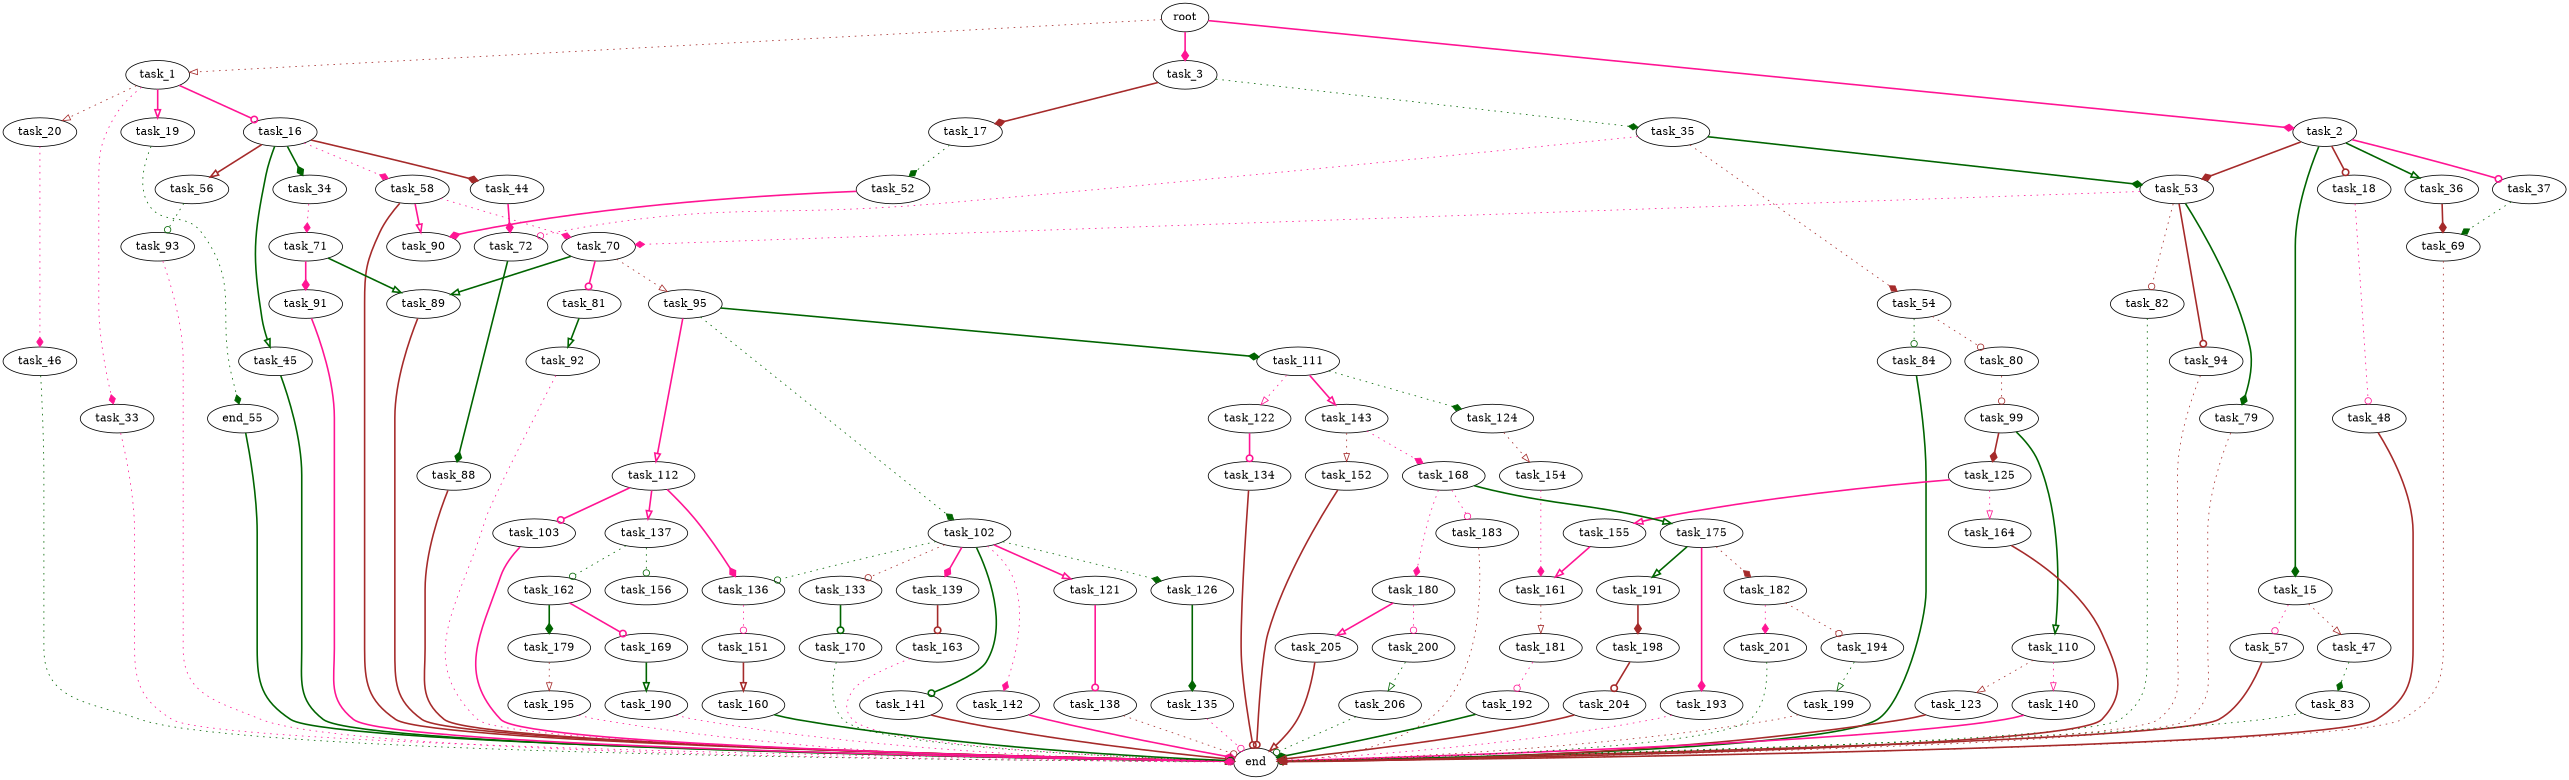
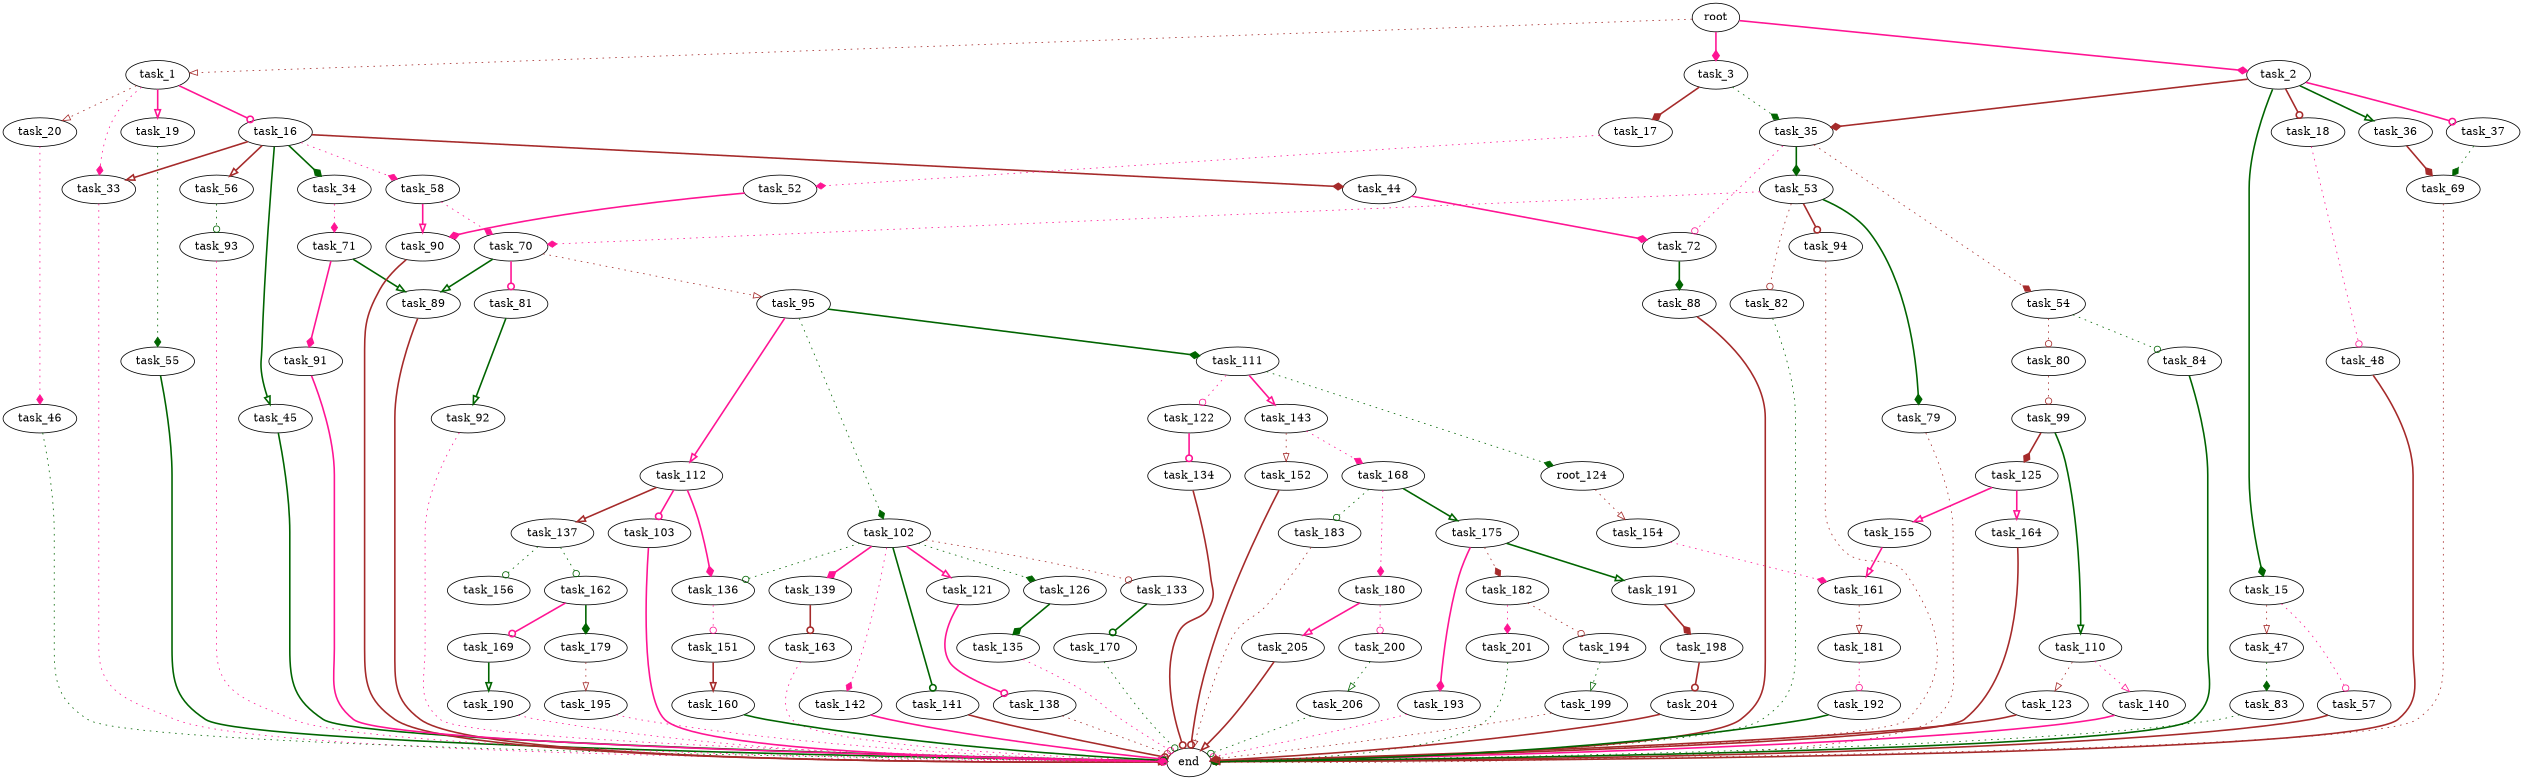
  digraph {
    edge [arrowhead=diamond color=deeppink style=bold]
    root
    task_1
    task_2
    task_3
    task_16
    task_19
    task_20
    task_33
    task_15
    task_18
    task_35
    task_36
    task_37
    task_17
    task_34
    task_44
    task_45
    task_56
    task_58
-   task_55 [label=end_55]
+   task_55
    task_46
    end
    task_47
    task_57
    task_48
    task_53
    task_54
    task_72
    task_69
    task_52
    task_71
    task_93
    task_90
    task_70
    task_83
    task_79
    task_82
    task_94
    task_80
    task_84
    task_88
    task_89
    task_91
    task_81
    task_95
    task_99
    task_92
    task_102
    task_111
    task_112
    task_110
    task_125
    task_121
    task_126
    task_133
    task_136
    task_139
    task_141
    task_142
    task_122
-   task_124
+   task_124 [label=root_124]
    task_143
    task_137
    n64 [label=task_103]
    task_123
    task_140
    task_155
    task_164
    task_138
    task_135
    task_170
    task_151
    task_163
    task_134
    task_154
    task_152
    task_168
    task_156
    task_162
    task_161
    task_160
    task_175
    task_180
    task_183
    task_169
    task_179
    task_181
    task_190
    task_195
    task_182
    task_191
    task_193
    task_200
    task_205
    task_192
    task_194
    task_201
    task_198
    task_206
    task_199
    task_204
    root -> task_1 [arrowhead=onormal color=brown style=dotted]
    root -> task_2
    root -> task_3
    task_1 -> task_16 [arrowhead=odot]
    task_1 -> task_19 [arrowhead=onormal]
    task_1 -> task_20 [arrowhead=onormal color=brown style=dotted]
    task_1 -> task_33 [style=dotted]
    task_2 -> task_15 [color=darkgreen]
    task_2 -> task_18 [arrowhead=odot color=brown]
-   task_2 -> task_53 [color=brown]
+   task_2 -> task_35 [color=brown]
    task_2 -> task_36 [arrowhead=onormal color=darkgreen]
    task_2 -> task_37 [arrowhead=odot]
    task_3 -> task_35 [color=darkgreen style=dotted]
    task_3 -> task_17 [color=brown]
+   task_16 -> task_33 [arrowhead=onormal color=brown]
    task_16 -> task_34 [color=darkgreen]
    task_16 -> task_44 [color=brown]
    task_16 -> task_45 [arrowhead=onormal color=darkgreen]
    task_16 -> task_56 [arrowhead=onormal color=brown]
    task_16 -> task_58 [style=dotted]
    task_19 -> task_55 [color=darkgreen style=dotted]
    task_20 -> task_46 [style=dotted]
    task_33 -> end [style=dotted]
    task_15 -> task_47 [arrowhead=onormal color=brown style=dotted]
    task_15 -> task_57 [arrowhead=odot style=dotted]
    task_18 -> task_48 [arrowhead=odot style=dotted]
    task_35 -> task_53 [color=darkgreen]
    task_35 -> task_54 [color=brown style=dotted]
    task_35 -> task_72 [arrowhead=odot style=dotted]
    task_36 -> task_69 [color=brown]
    task_37 -> task_69 [color=darkgreen style=dotted]
-   task_17 -> task_52 [color=darkgreen style=dotted]
+   task_17 -> task_52 [style=dotted]
    task_34 -> task_71 [style=dotted]
    task_44 -> task_72
    task_45 -> end [arrowhead=odot color=darkgreen]
    task_56 -> task_93 [arrowhead=odot color=darkgreen style=dotted]
    task_58 -> task_90 [arrowhead=onormal]
    task_58 -> task_70 [style=dotted]
    task_55 -> end [arrowhead=onormal color=darkgreen]
    task_46 -> end [arrowhead=onormal color=darkgreen style=dotted]
    task_47 -> task_83 [color=darkgreen style=dotted]
    task_57 -> end [arrowhead=onormal color=brown]
    task_48 -> end [color=brown]
    task_53 -> task_70 [style=dotted]
    task_53 -> task_79 [color=darkgreen]
    task_53 -> task_82 [arrowhead=odot color=brown style=dotted]
    task_53 -> task_94 [arrowhead=odot color=brown]
    task_54 -> task_80 [arrowhead=odot color=brown style=dotted]
    task_54 -> task_84 [arrowhead=odot color=darkgreen style=dotted]
    task_72 -> task_88 [color=darkgreen]
    task_69 -> end [color=brown style=dotted]
    task_52 -> task_90
    task_71 -> task_89 [arrowhead=onormal color=darkgreen]
    task_71 -> task_91
    task_93 -> end [style=dotted]
-   task_58 -> end [arrowhead=onormal color=brown]
+   task_90 -> end [arrowhead=onormal color=brown]
    task_70 -> task_89 [arrowhead=onormal color=darkgreen]
    task_70 -> task_81 [arrowhead=odot]
    task_70 -> task_95 [arrowhead=onormal color=brown style=dotted]
    task_83 -> end [arrowhead=onormal color=darkgreen style=dotted]
    task_79 -> end [color=brown style=dotted]
    task_82 -> end [arrowhead=odot color=darkgreen style=dotted]
    task_94 -> end [arrowhead=odot color=brown style=dotted]
    task_80 -> task_99 [arrowhead=odot color=brown style=dotted]
    task_84 -> end [arrowhead=onormal color=darkgreen]
    task_88 -> end [arrowhead=onormal color=brown]
    task_89 -> end [color=brown]
    task_91 -> end [arrowhead=odot]
    task_81 -> task_92 [arrowhead=onormal color=darkgreen]
    task_95 -> task_102 [color=darkgreen style=dotted]
    task_95 -> task_111 [color=darkgreen]
    task_95 -> task_112 [arrowhead=onormal]
    task_99 -> task_110 [arrowhead=onormal color=darkgreen]
    task_99 -> task_125 [color=brown]
    task_92 -> end [arrowhead=odot style=dotted]
    task_102 -> task_121 [arrowhead=onormal]
    task_102 -> task_126 [color=darkgreen style=dotted]
    task_102 -> task_133 [arrowhead=odot color=brown style=dotted]
    task_102 -> task_136 [arrowhead=odot color=darkgreen style=dotted]
    task_102 -> task_139
    task_102 -> task_141 [arrowhead=odot color=darkgreen]
    task_102 -> task_142 [style=dotted]
-   task_111 -> task_122 [arrowhead=onormal style=dotted]
+   task_111 -> task_122 [arrowhead=odot style=dotted]
    task_111 -> task_124 [color=darkgreen style=dotted]
    task_111 -> task_143 [arrowhead=onormal]
    task_112 -> task_136
-   task_112 -> task_137 [arrowhead=onormal]
+   task_112 -> task_137 [arrowhead=onormal color=brown]
    task_112 -> n64 [arrowhead=odot]
    task_110 -> task_123 [arrowhead=onormal color=brown style=dotted]
    task_110 -> task_140 [arrowhead=onormal style=dotted]
    task_125 -> task_155 [arrowhead=onormal]
-   task_125 -> task_164 [arrowhead=onormal style=dotted]
+   task_125 -> task_164 [arrowhead=onormal]
    task_121 -> task_138 [arrowhead=odot]
    task_126 -> task_135 [color=darkgreen]
    task_133 -> task_170 [arrowhead=odot color=darkgreen]
    task_136 -> task_151 [arrowhead=odot style=dotted]
    task_139 -> task_163 [arrowhead=odot color=brown]
    task_141 -> end [arrowhead=odot color=brown]
    task_142 -> end
    task_122 -> task_134 [arrowhead=odot]
    task_124 -> task_154 [arrowhead=onormal color=brown style=dotted]
    task_143 -> task_152 [arrowhead=onormal color=brown style=dotted]
    task_143 -> task_168 [style=dotted]
    task_137 -> task_156 [arrowhead=odot color=darkgreen style=dotted]
    task_137 -> task_162 [arrowhead=odot color=darkgreen style=dotted]
    n64 -> end [arrowhead=odot]
    task_123 -> end [color=brown]
    task_140 -> end [arrowhead=onormal]
    task_155 -> task_161 [arrowhead=onormal]
    task_164 -> end [arrowhead=onormal color=brown]
    task_138 -> end [arrowhead=odot color=brown style=dotted]
    task_135 -> end [arrowhead=odot style=dotted]
    task_170 -> end [arrowhead=odot color=darkgreen style=dotted]
    task_151 -> task_160 [arrowhead=onormal color=brown]
    task_163 -> end [arrowhead=odot style=dotted]
    task_134 -> end [arrowhead=odot color=brown]
    task_154 -> task_161 [style=dotted]
    task_152 -> end [arrowhead=odot color=brown]
    task_168 -> task_175 [arrowhead=onormal color=darkgreen]
    task_168 -> task_180 [style=dotted]
-   task_168 -> task_183 [arrowhead=odot style=dotted]
+   task_168 -> task_183 [arrowhead=odot color=darkgreen style=dotted]
    task_162 -> task_169 [arrowhead=odot]
    task_162 -> task_179 [color=darkgreen]
    task_161 -> task_181 [arrowhead=onormal color=brown style=dotted]
    task_160 -> end [arrowhead=odot color=darkgreen]
    task_175 -> task_182 [color=brown style=dotted]
    task_175 -> task_191 [arrowhead=onormal color=darkgreen]
    task_175 -> task_193
    task_180 -> task_200 [arrowhead=odot style=dotted]
    task_180 -> task_205 [arrowhead=onormal]
    task_183 -> end [arrowhead=onormal color=brown style=dotted]
    task_169 -> task_190 [arrowhead=onormal color=darkgreen]
    task_179 -> task_195 [arrowhead=onormal color=brown style=dotted]
    task_181 -> task_192 [arrowhead=odot style=dotted]
    task_190 -> end [arrowhead=odot style=dotted]
    task_195 -> end [style=dotted]
    task_182 -> task_194 [arrowhead=odot color=brown style=dotted]
    task_182 -> task_201 [style=dotted]
    task_191 -> task_198 [color=brown]
    task_193 -> end [arrowhead=odot style=dotted]
    task_200 -> task_206 [arrowhead=onormal color=darkgreen style=dotted]
    task_205 -> end [arrowhead=onormal color=brown]
    task_192 -> end [color=darkgreen]
    task_194 -> task_199 [arrowhead=onormal color=darkgreen style=dotted]
    task_201 -> end [arrowhead=odot color=darkgreen style=dotted]
    task_198 -> task_204 [arrowhead=odot color=brown]
    task_206 -> end [arrowhead=odot color=darkgreen style=dotted]
    task_199 -> end [color=brown style=dotted]
    task_204 -> end [arrowhead=onormal color=brown]
  }
